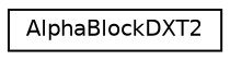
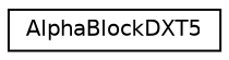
  digraph {
    rankdir=LR
    fontname="DejaVu Sans"
-   n1 [color=black fillcolor=white fontname="DejaVu Sans" fontsize=10 height=0.2 label=AlphaBlockDXT2 shape=record style=filled width=0.4]
+   n1 [color=black fillcolor=white fontname="DejaVu Sans" fontsize=10 height=0.2 label=AlphaBlockDXT5 shape=record style=filled width=0.4]
  }
